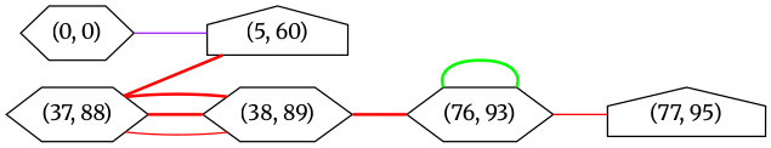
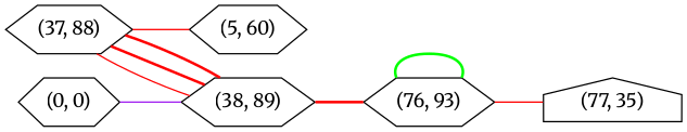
  graph {
    fontname=Merriweather
    rankdir=LR
    node [fontname=Merriweather shape=hexagon]
    edge [color=red fontname=Merriweather style=bold weight=1]
-   "(5, 60)" [shape=house]
+   "(5, 60)"
    "(0, 0)"
    "(37, 88)"
    "(38, 89)"
    "(76, 93)"
-   "(77, 95)" [shape=house]
-   "(0, 0)" -- "(5, 60)" [color=purple style=solid weight=4]
-   "(37, 88)" -- "(5, 60)"
+   "(77, 95)" [shape=house label="(77, 35)"]
+   "(0, 0)" -- "(38, 89)" [color=purple style=solid weight=4]
+   "(37, 88)" -- "(5, 60)" [style=solid]
    "(37, 88)" -- "(38, 89)" [style=solid]
    "(37, 88)" -- "(38, 89)"
    "(37, 88)" -- "(38, 89)"
    "(38, 89)" -- "(76, 93)"
    "(76, 93)" -- "(76, 93)" [color=green weight=2]
    "(76, 93)" -- "(77, 95)" [style=solid]
  }
